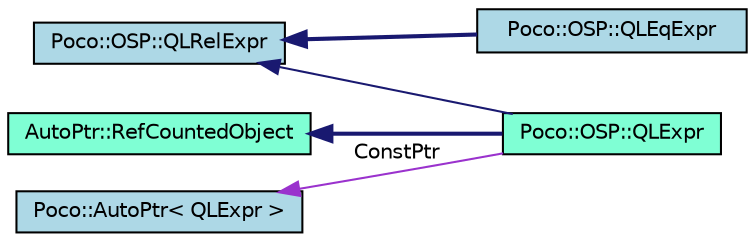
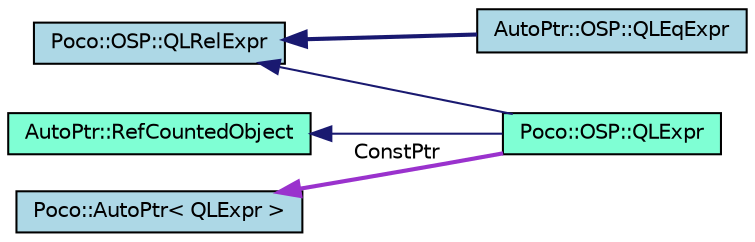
  digraph {
    rankdir=LR
    node [color=black fillcolor=lightblue fontname=Helvetica fontsize=10 shape=record style=filled]
    edge [color=midnightblue dir=back fontname=Helvetica fontsize=10 labelfontname=Helvetica labelfontsize=10 style=bold]
-   n1 [fontcolor=black height=0.2 label="Poco::OSP::QLEqExpr" width=0.4]
+   n1 [fontcolor=black height=0.2 label="AutoPtr::OSP::QLEqExpr" width=0.4]
    n2 [height=0.2 label="Poco::OSP::QLRelExpr" width=0.4]
    n3 [fillcolor=aquamarine height=0.2 label="Poco::OSP::QLExpr" width=0.4]
    n4 [fillcolor=aquamarine height=0.2 label="AutoPtr::RefCountedObject" width=0.4]
    n5 [height=0.2 label="Poco::AutoPtr\< QLExpr \>" width=0.4]
    n2 -> n1
    n2 -> n3 [style=solid]
-   n4 -> n3
-   n5 -> n3 [color=darkorchid3 label=" ConstPtr" style=solid]
+   n4 -> n3 [style=solid]
+   n5 -> n3 [color=darkorchid3 label=" ConstPtr"]
  }
